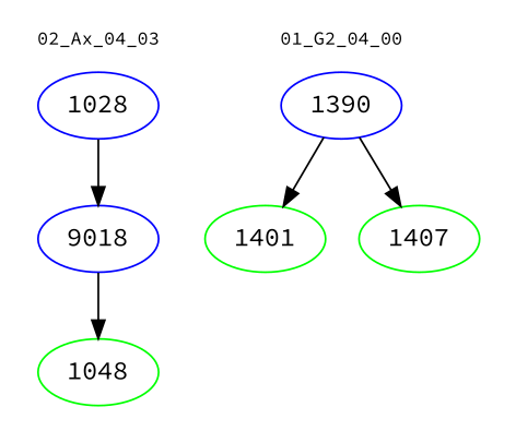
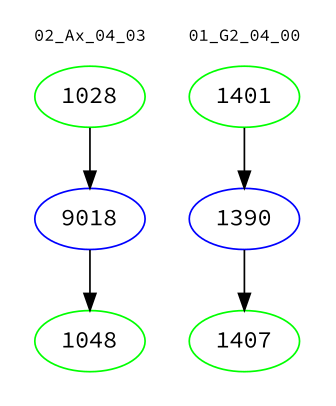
  digraph {
    fontname="Source Code Pro"
    node [color=green fontname="Source Code Pro"]
    edge [color=black fontname="Source Code Pro"]
-   n1 [color=blue label=1028]
+   n1 [label=1028]
    n2 [color=blue label=9018]
    n3 [label=1048]
    n4 [label=1401]
    n5 [color=blue label=1390]
    n6 [label=1407]
    subgraph cluster_1 {
      color=white
      fontsize=10
      label="02_Ax_04_03"
      n1
      n2
      n3
    }
    subgraph cluster_2 {
      color=white
      fontsize=10
      label="01_G2_04_00"
      n4
      n5
      n6
    }
    n1 -> n2
    n2 -> n3
-   n5 -> n4
+   n4 -> n5
    n5 -> n6
  }
